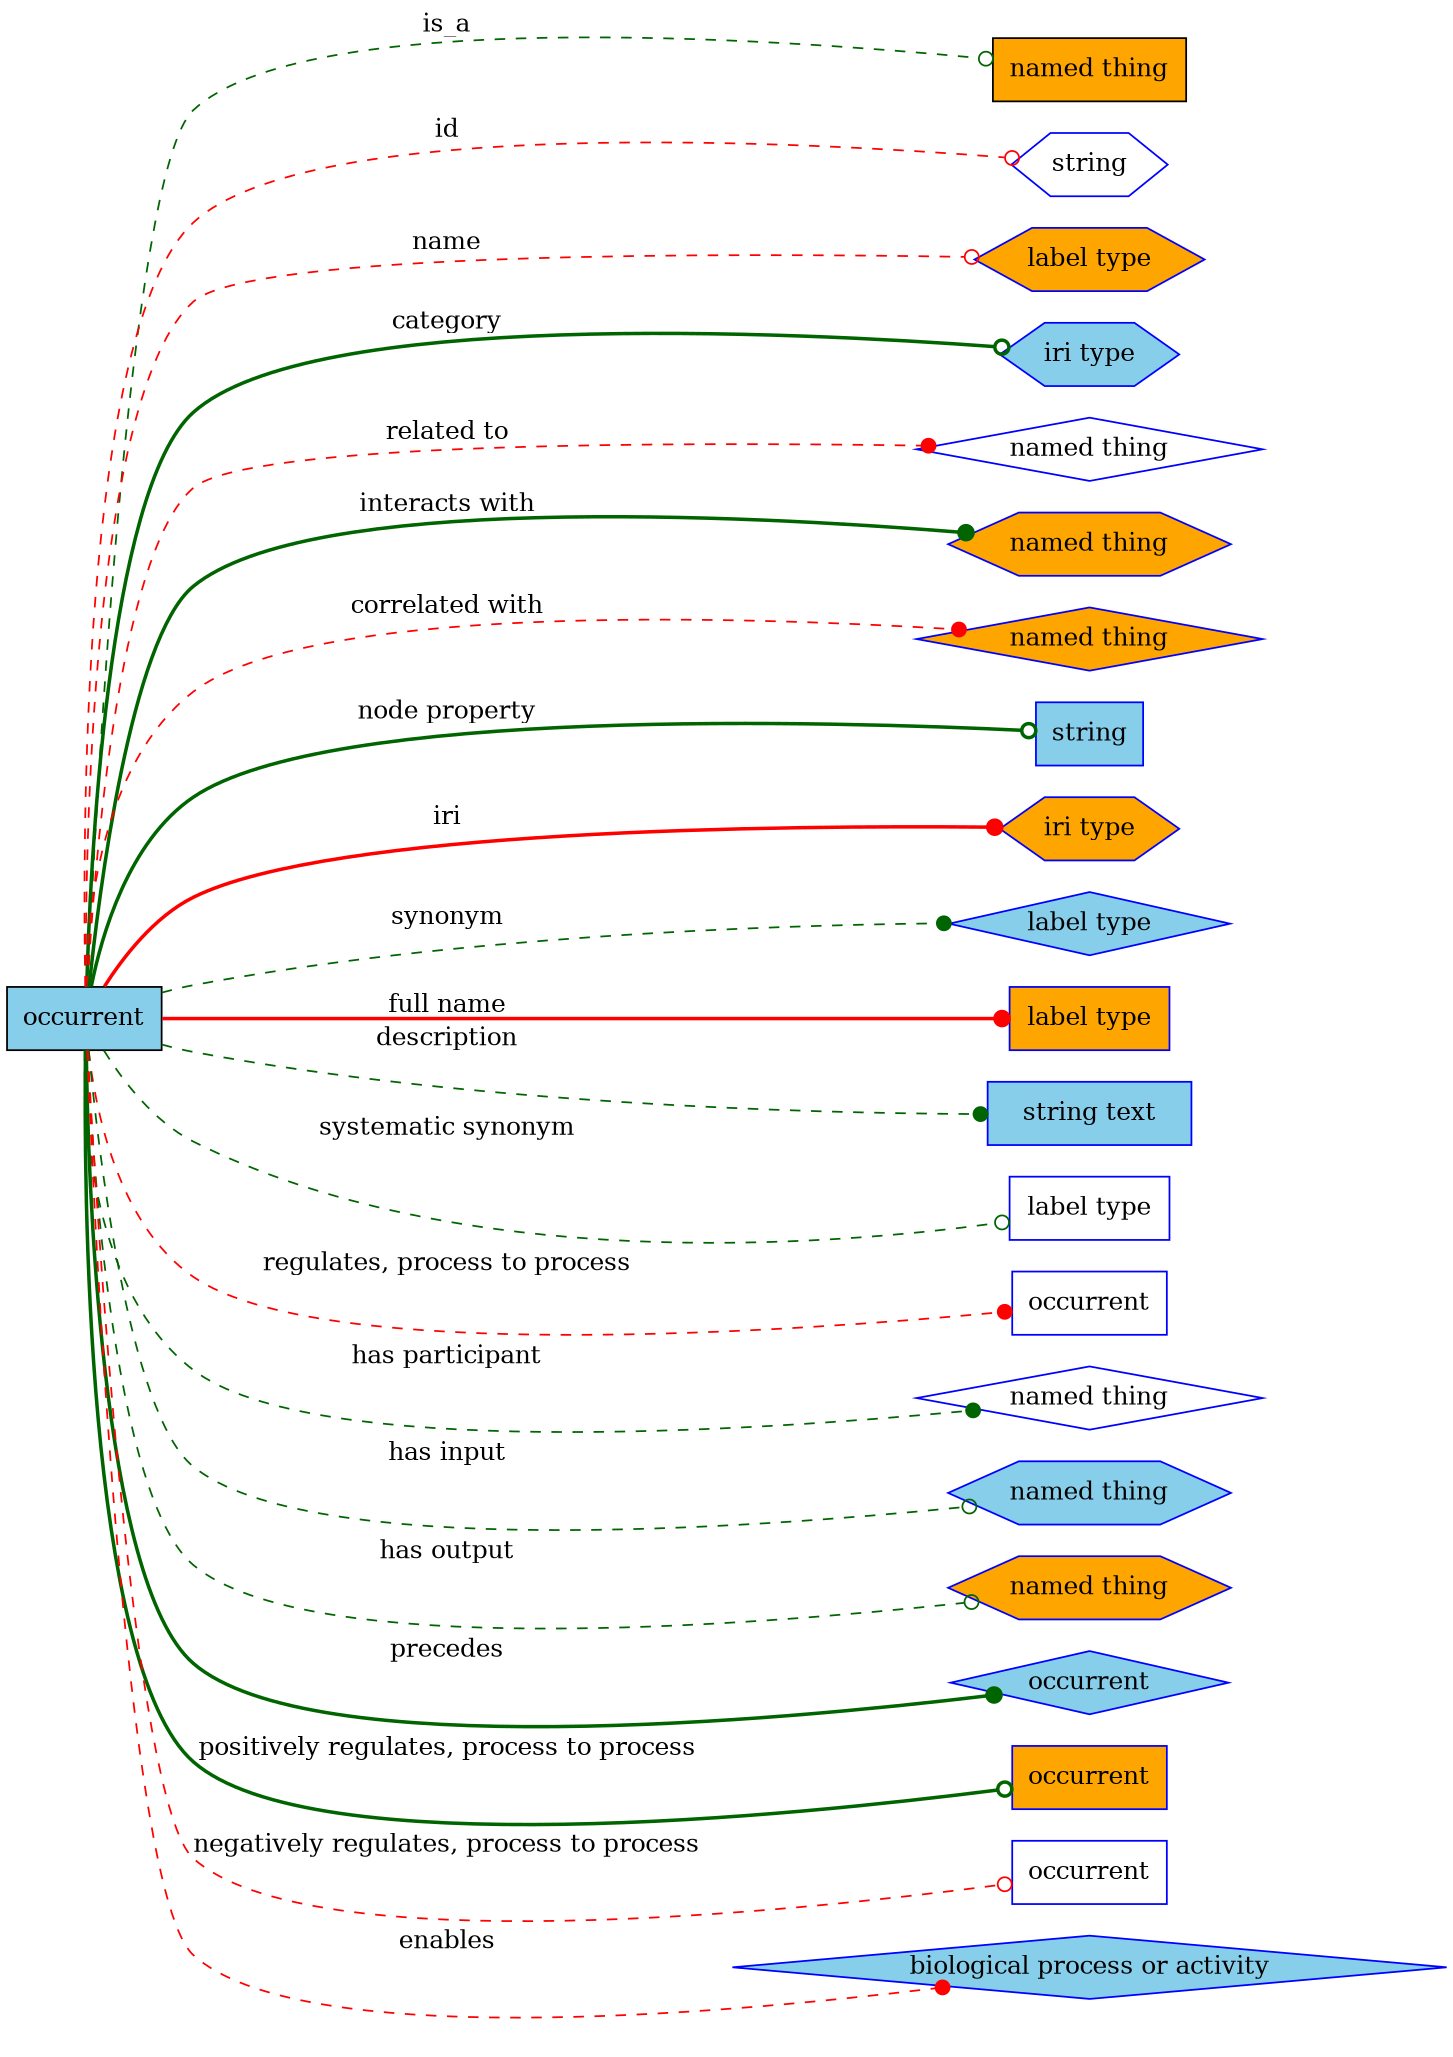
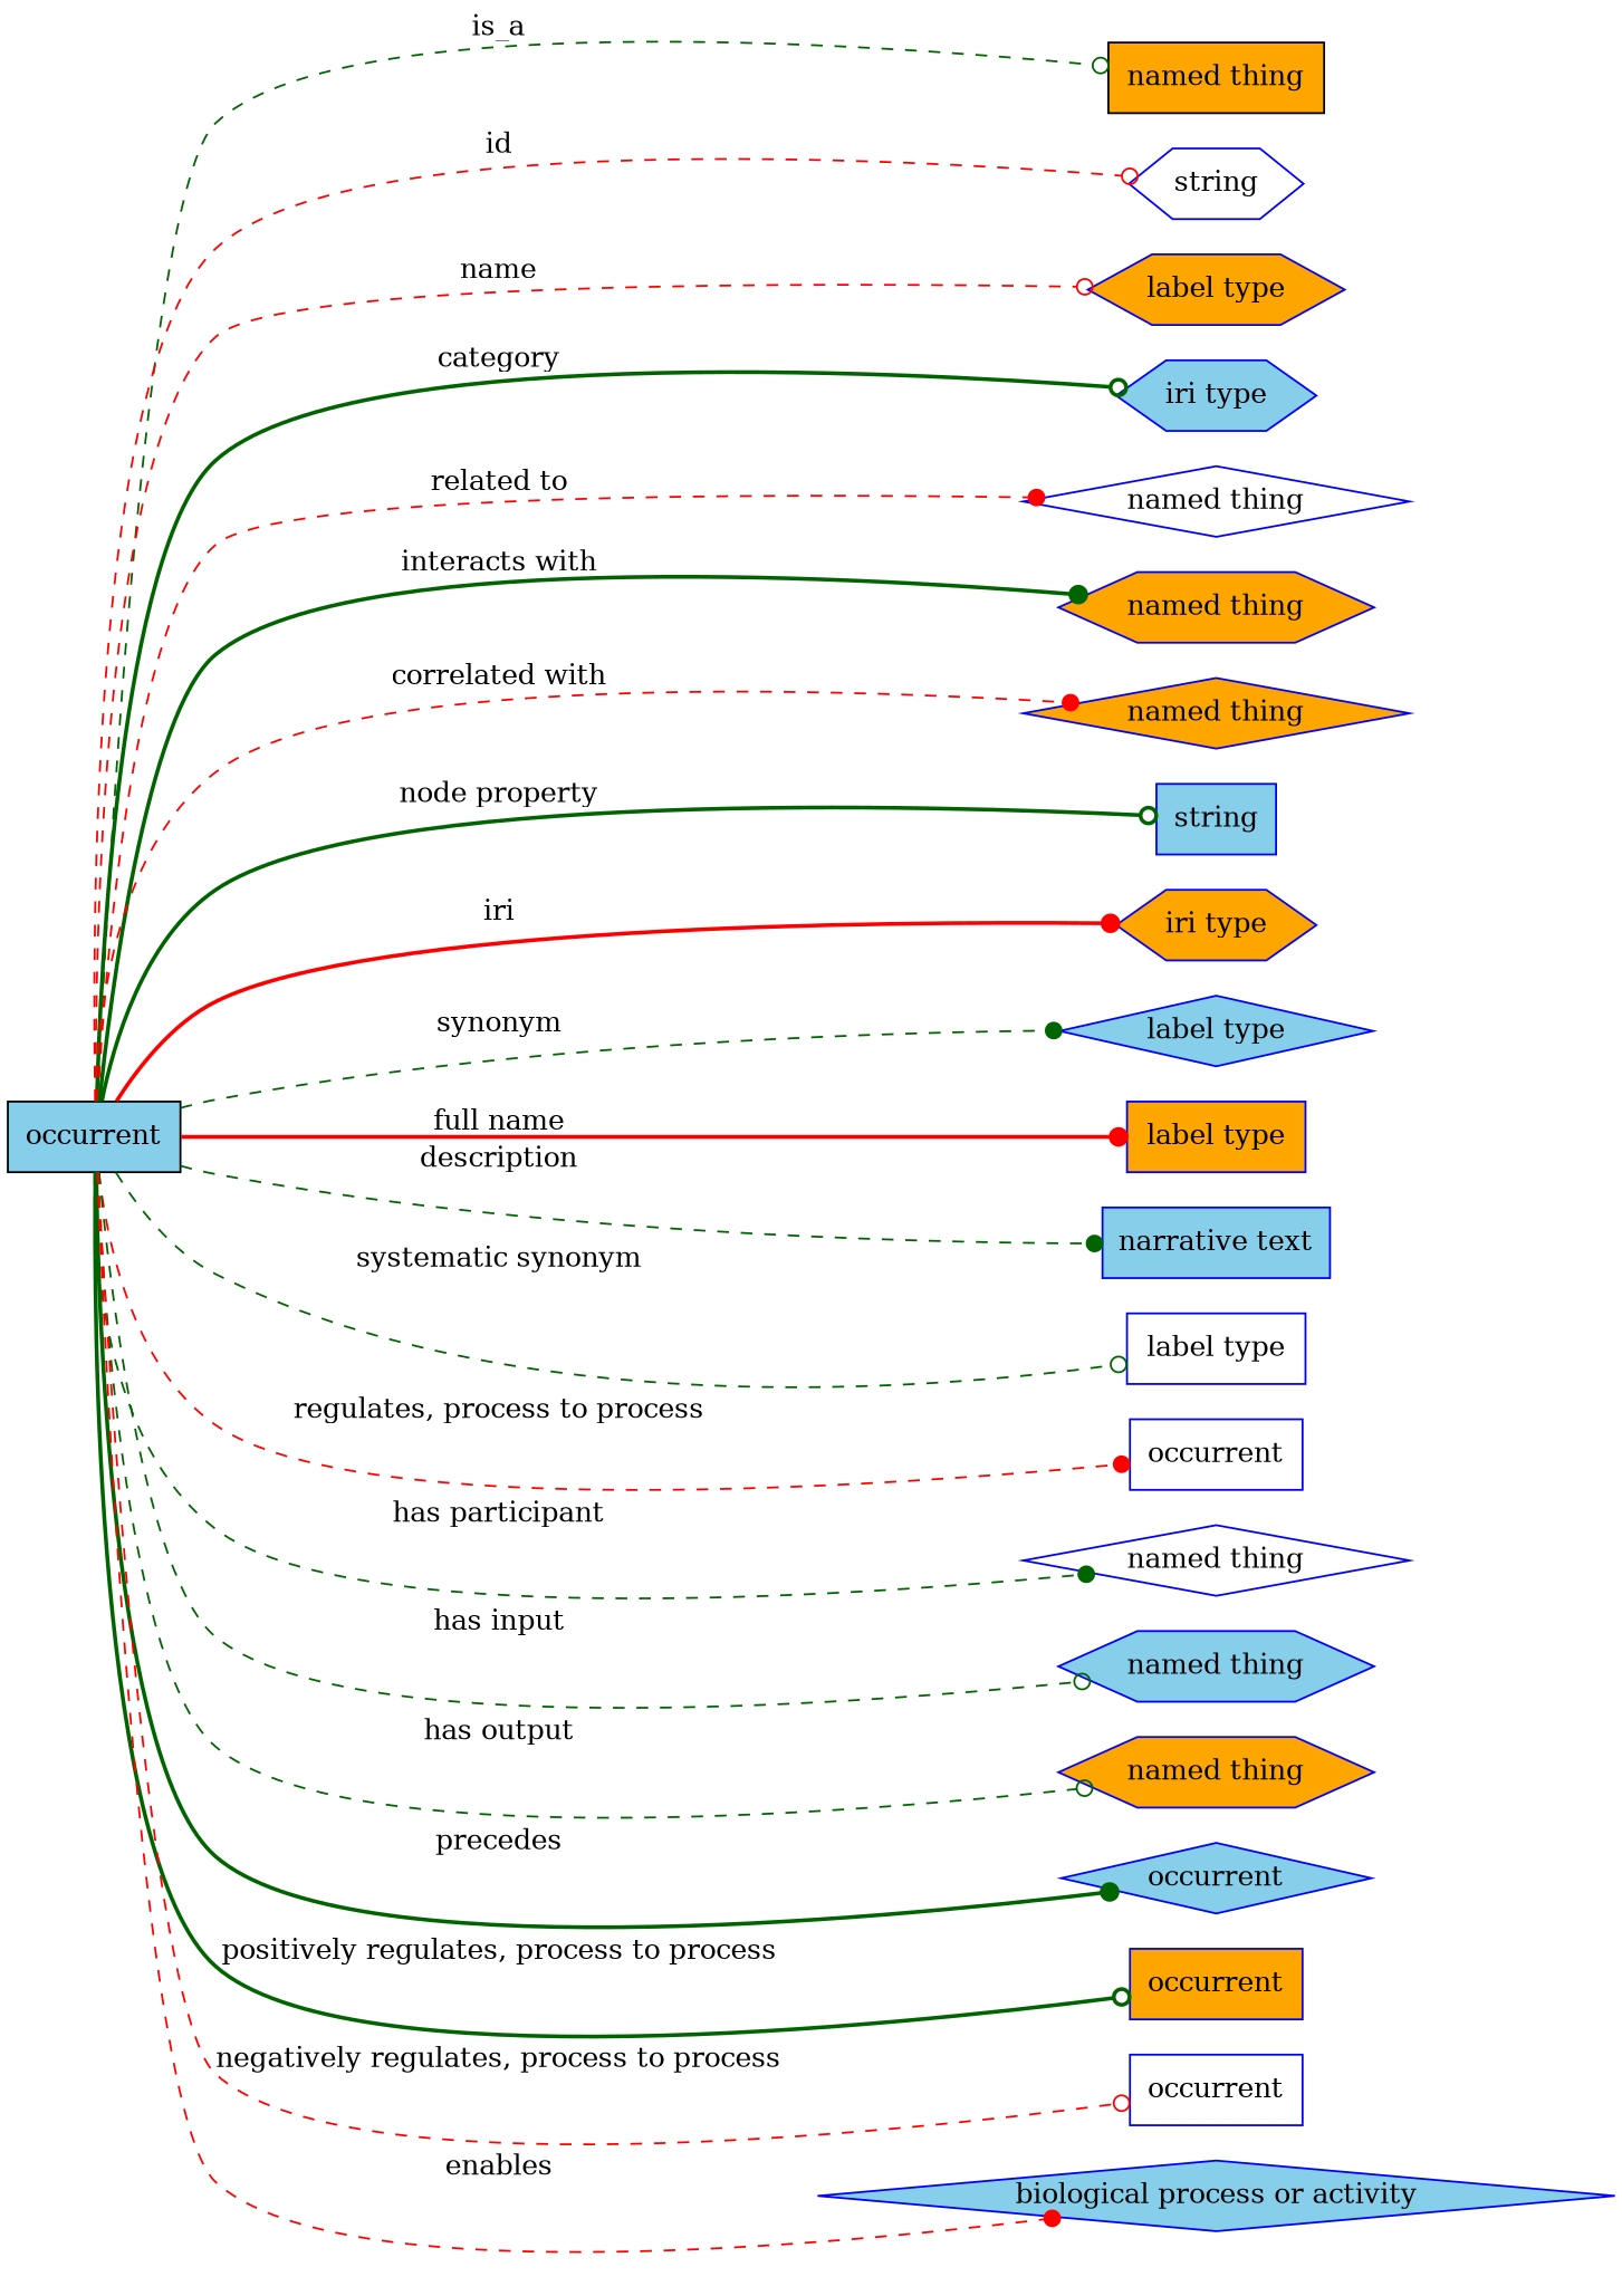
  digraph {
    rankdir=LR
    node [style=filled fillcolor=skyblue shape=box color=blue]
    edge [color=darkgreen style=dashed arrowhead=dot]
    n1 [height=0.5 label=occurrent width=1.2277 color=""]
    "named thing" [height=0.5 width=1.5346 fillcolor=orange color=""]
    n3 [height=0.5 label=string width=0.84854 fillcolor=white shape=hexagon]
    n4 [height=0.5 label="label type" width=1.2638 fillcolor=orange shape=hexagon]
    n5 [height=0.5 label="iri type" width=1.011 shape=hexagon]
    n6 [height=0.5 label="named thing" width=1.5346 fillcolor=white shape=diamond]
    n7 [height=0.5 label="named thing" width=1.5346 fillcolor=orange shape=hexagon]
    n8 [height=0.5 label="named thing" width=1.5346 fillcolor=orange shape=diamond]
    n9 [height=0.5 label=string width=0.84854]
    n10 [height=0.5 label="iri type" width=1.011 fillcolor=orange shape=hexagon]
    n11 [height=0.5 label="label type" width=1.2638 shape=diamond]
    n12 [height=0.5 label="label type" width=1.2638 fillcolor=orange]
-   n13 [height=0.5 label="string text" width=1.6068]
+   n13 [height=0.5 label="narrative text" width=1.6068]
    n14 [height=0.5 label="label type" width=1.2638 fillcolor=white]
    n15 [height=0.5 label=occurrent width=1.2277 fillcolor=white]
    n16 [height=0.5 label="named thing" width=1.5346 fillcolor=white shape=diamond]
    n17 [height=0.5 label="named thing" width=1.5346 shape=hexagon]
    n18 [height=0.5 label="named thing" width=1.5346 fillcolor=orange shape=hexagon]
    n19 [height=0.5 label=occurrent width=1.2277 shape=diamond]
    n20 [height=0.5 label=occurrent width=1.2277 fillcolor=orange]
    n21 [height=0.5 label=occurrent width=1.2277 fillcolor=white]
    n22 [height=0.5 label="biological process or activity" width=3.1414 shape=diamond]
    n1 -> "named thing" [label=is_a arrowhead=odot]
    n1 -> n3 [color=red label=id arrowhead=odot]
    n1 -> n4 [color=red label=name arrowhead=odot]
    n1 -> n5 [label=category style=bold arrowhead=odot]
    n1 -> n6 [color=red label="related to"]
    n1 -> n7 [label="interacts with" style=bold]
    n1 -> n8 [color=red label="correlated with"]
    n1 -> n9 [label="node property" style=bold arrowhead=odot]
    n1 -> n10 [color=red label=iri style=bold]
    n1 -> n11 [label=synonym]
    n1 -> n12 [color=red label="full name" style=bold]
    n1 -> n13 [label=description]
    n1 -> n14 [label="systematic synonym" arrowhead=odot]
    n1 -> n15 [color=red label="regulates, process to process"]
    n1 -> n16 [label="has participant"]
    n1 -> n17 [label="has input" arrowhead=odot]
    n1 -> n18 [label="has output" arrowhead=odot]
    n1 -> n19 [label=precedes style=bold]
    n1 -> n20 [label="positively regulates, process to process" style=bold arrowhead=odot]
    n1 -> n21 [color=red label="negatively regulates, process to process" arrowhead=odot]
    n1 -> n22 [color=red label=enables]
  }
